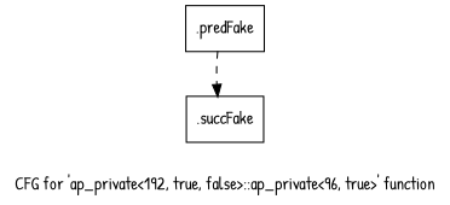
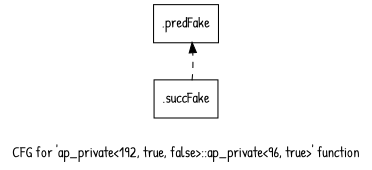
  digraph {
    label="CFG for 'ap_private\<192, true, false\>::ap_private\<96, true\>' function"
    fontname="Patrick Hand"
    node [shape=record fontname="Patrick Hand"]
    n1 [label="{.predFake}"]
    n2 [filename="/mnt/xilinx/Vitis_HLS/2021.2/include/etc/ap_private.h" label="{.succFake}" linenumber=3405]
-   n1 -> n2 [execusionnum=2 filename="/mnt/xilinx/Vitis_HLS/2021.2/include/etc/ap_private.h" style=dashed fontname="Patrick Hand"]
+   n2 -> n1 [execusionnum=2 filename="/mnt/xilinx/Vitis_HLS/2021.2/include/etc/ap_private.h" style=dashed fontname="Patrick Hand"]
  }
